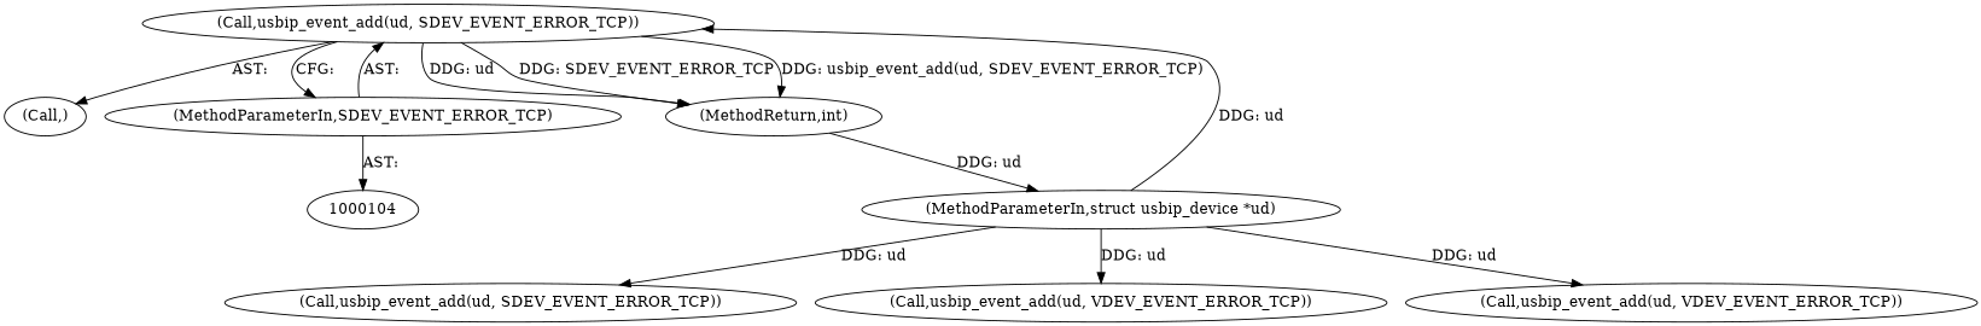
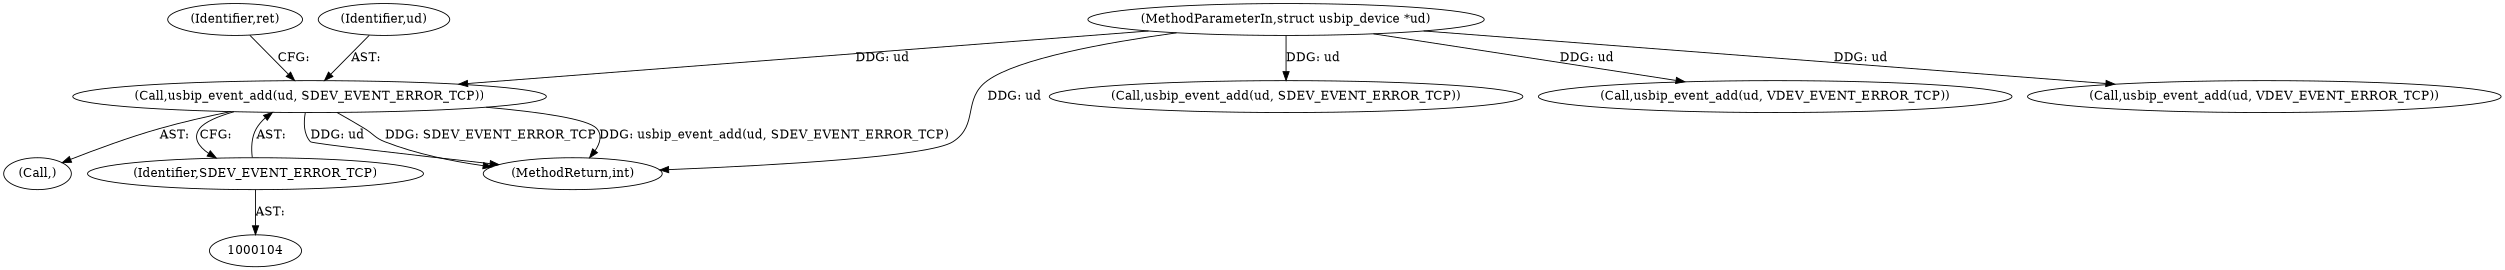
  digraph {
    n1 [label="(Call,usbip_event_add(ud, SDEV_EVENT_ERROR_TCP))"]
    n2 [label="(Call,)"]
-   n3 [label="(MethodParameterIn,SDEV_EVENT_ERROR_TCP)"]
+   n3 [label="(Identifier,SDEV_EVENT_ERROR_TCP)"]
    n4 [label="(MethodReturn,int)"]
    1000104
    n6 [label="(MethodParameterIn,struct usbip_device *ud)"]
    n7 [label="(Call,usbip_event_add(ud, SDEV_EVENT_ERROR_TCP))"]
    n8 [label="(Call,usbip_event_add(ud, VDEV_EVENT_ERROR_TCP))"]
    n9 [label="(Call,usbip_event_add(ud, VDEV_EVENT_ERROR_TCP))"]
+   n10 [label="(Identifier,ret)"]
+   n11 [label="(Identifier,ud)"]
    n1 -> n2 [label="AST: "]
    n1 -> n3 [label="CFG: "]
    n1 -> n4 [label="DDG: ud"]
    n1 -> n4 [label="DDG: SDEV_EVENT_ERROR_TCP"]
    n1 -> n4 [label="DDG: usbip_event_add(ud, SDEV_EVENT_ERROR_TCP)"]
    n3 -> n1 [label="AST: "]
    n3 -> 1000104 [label="AST: "]
    n6 -> n1 [label="DDG: ud"]
-   n4 -> n6 [label="DDG: ud"]
+   n6 -> n4 [label="DDG: ud"]
    n6 -> n7 [label="DDG: ud"]
    n6 -> n8 [label="DDG: ud"]
    n6 -> n9 [label="DDG: ud"]
+   n10 -> n1 [label="CFG: "]
+   n11 -> n1 [label="AST: "]
  }
